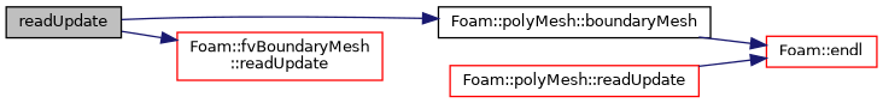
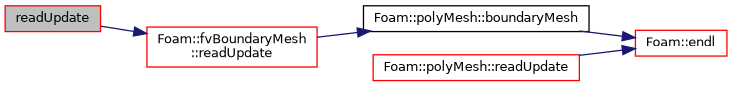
  digraph {
    rankdir=LR
    node [color=red fontname=Helvetica fontsize=10 shape=record]
    edge [color=midnightblue fontname=Helvetica fontsize=10 labelfontname=Helvetica labelfontsize=10 style=solid]
-   n1 [color=black fillcolor=grey75 fontcolor=black height=0.2 label=readUpdate style=filled width=0.4]
+   n1 [fillcolor=grey75 fontcolor=black height=0.2 label=readUpdate style=filled width=0.4]
    n2 [color=black height=0.2 label="Foam::polyMesh::boundaryMesh" width=0.4]
    n3 [height=0.2 label="Foam::fvBoundaryMesh\l::readUpdate" width=0.4]
    n4 [height=0.2 label="Foam::endl" width=0.4]
    n5 [height=0.2 label="Foam::polyMesh::readUpdate" width=0.4]
-   n1 -> n2
+   n3 -> n2
    n1 -> n3
    n2 -> n4
    n5 -> n4
  }
